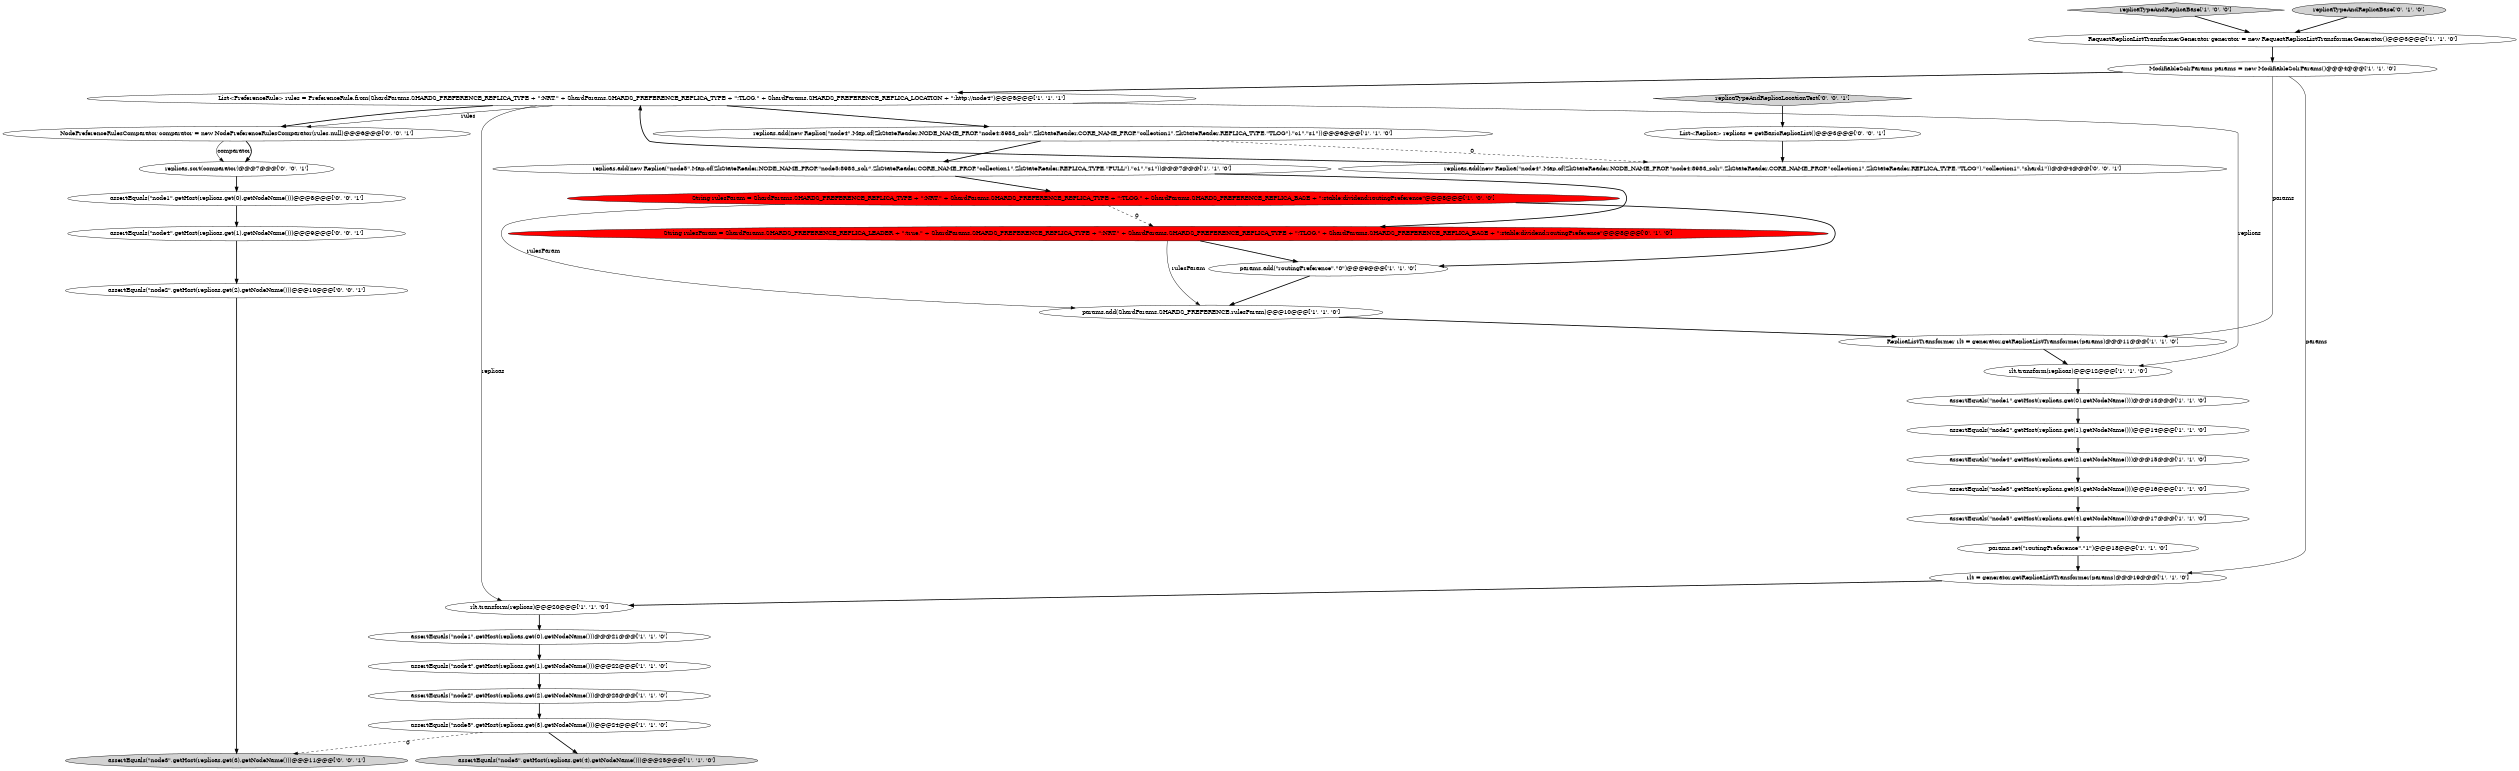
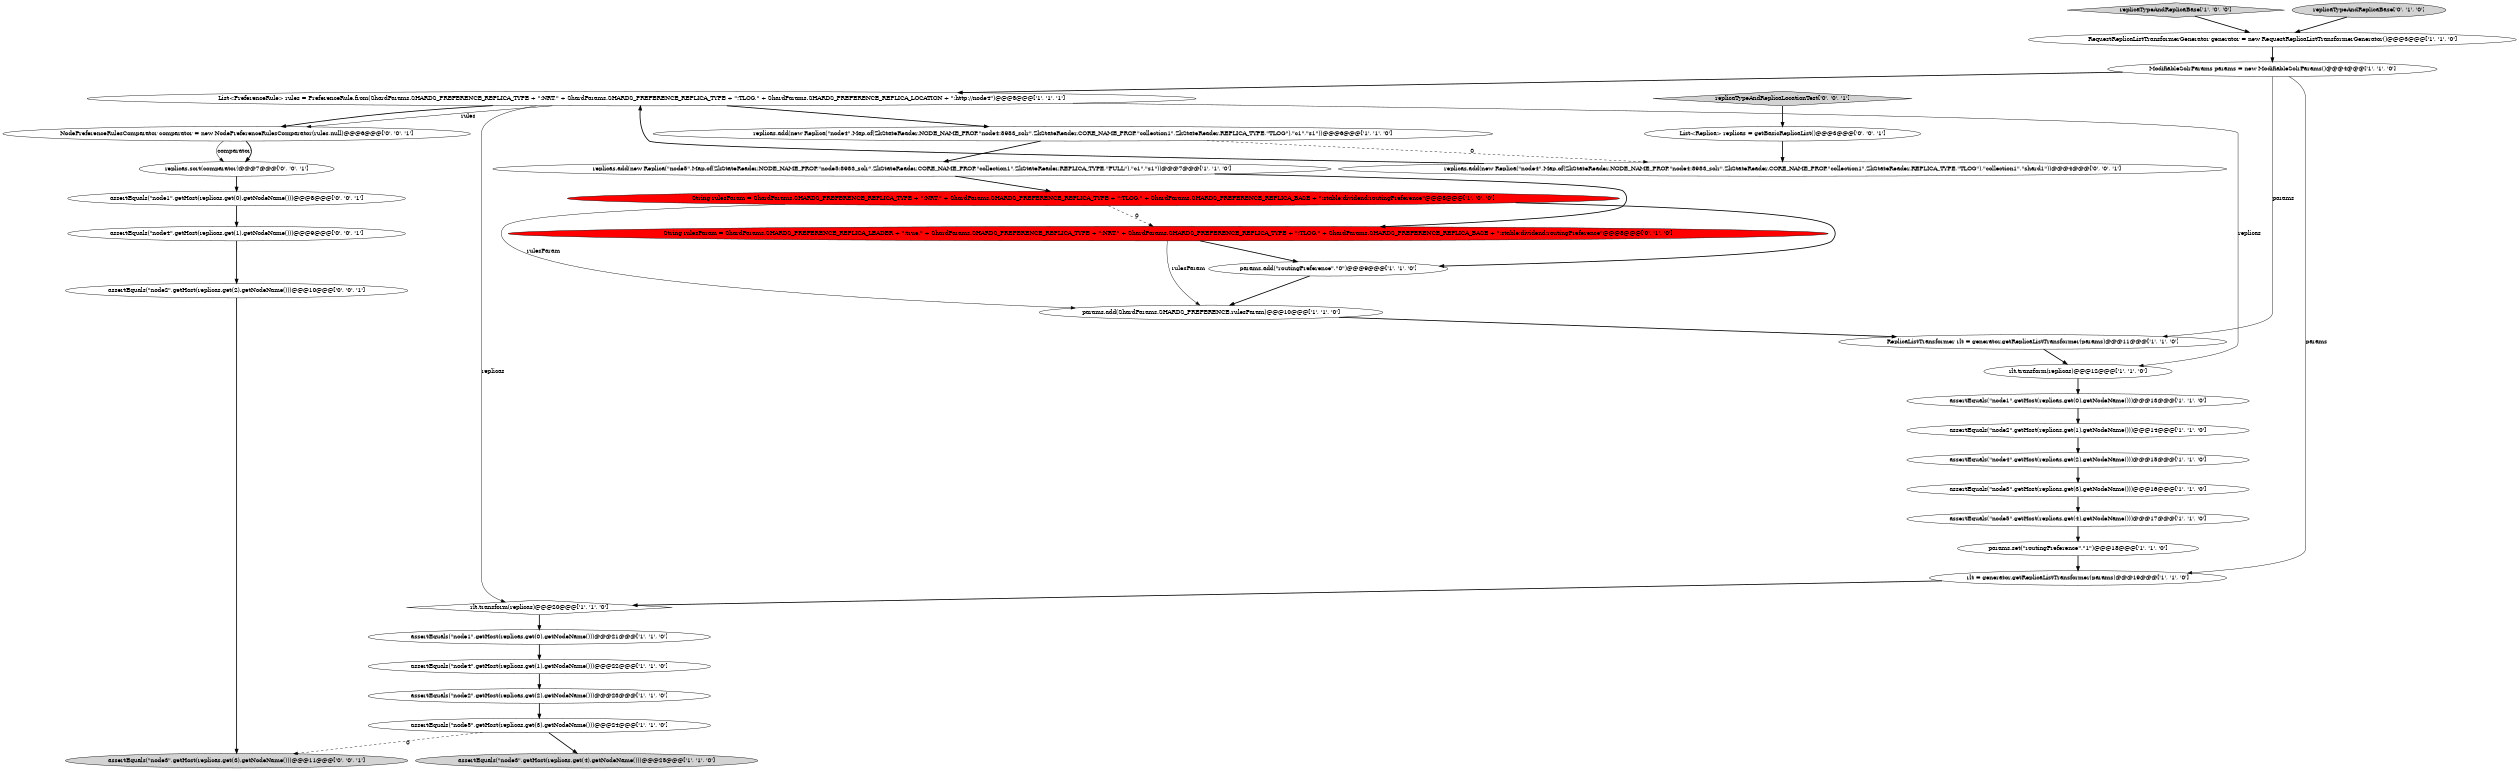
  digraph {
    node [fillcolor=white shape=ellipse style=filled]
    edge [style=bold]
    n1 [label="replicas.sort(comparator)@@@7@@@['0', '0', '1']"]
    n2 [label="assertEquals(\"node1\",getHost(replicas.get(0).getNodeName()))@@@8@@@['0', '0', '1']"]
    n3 [label="assertEquals(\"node4\",getHost(replicas.get(1).getNodeName()))@@@9@@@['0', '0', '1']"]
    n4 [label="ReplicaListTransformer rlt = generator.getReplicaListTransformer(params)@@@11@@@['1', '1', '0']"]
    n5 [label="rlt.transform(replicas)@@@12@@@['1', '1', '0']"]
    n6 [label="assertEquals(\"node1\",getHost(replicas.get(0).getNodeName()))@@@13@@@['1', '1', '0']"]
    n7 [fillcolor=lightgray label="replicaTypeAndReplicaBase['1', '0', '0']" shape=diamond]
    n8 [label="RequestReplicaListTransformerGenerator generator = new RequestReplicaListTransformerGenerator()@@@3@@@['1', '1', '0']"]
    n9 [label="ModifiableSolrParams params = new ModifiableSolrParams()@@@4@@@['1', '1', '0']"]
    n10 [label="replicas.add(new Replica(\"node4\",Map.of(ZkStateReader.NODE_NAME_PROP,\"node4:8983_solr\",ZkStateReader.CORE_NAME_PROP,\"collection1\",ZkStateReader.REPLICA_TYPE,\"TLOG\"),\"c1\",\"s1\"))@@@6@@@['1', '1', '0']"]
    n11 [label="replicas.add(new Replica(\"node4\",Map.of(ZkStateReader.NODE_NAME_PROP,\"node4:8983_solr\",ZkStateReader.CORE_NAME_PROP,\"collection1\",ZkStateReader.REPLICA_TYPE,\"TLOG\"),\"collection1\",\"shard1\"))@@@4@@@['0', '0', '1']"]
    n12 [label="replicas.add(new Replica(\"node5\",Map.of(ZkStateReader.NODE_NAME_PROP,\"node5:8983_solr\",ZkStateReader.CORE_NAME_PROP,\"collection1\",ZkStateReader.REPLICA_TYPE,\"PULL\"),\"c1\",\"s1\"))@@@7@@@['1', '1', '0']"]
    n13 [label="List<PreferenceRule> rules = PreferenceRule.from(ShardParams.SHARDS_PREFERENCE_REPLICA_TYPE + \":NRT,\" + ShardParams.SHARDS_PREFERENCE_REPLICA_TYPE + \":TLOG,\" + ShardParams.SHARDS_PREFERENCE_REPLICA_LOCATION + \":http://node4\")@@@5@@@['1', '1', '1']"]
    n14 [fillcolor=red label="String rulesParam = ShardParams.SHARDS_PREFERENCE_REPLICA_LEADER + \":true,\" + ShardParams.SHARDS_PREFERENCE_REPLICA_TYPE + \":NRT,\" + ShardParams.SHARDS_PREFERENCE_REPLICA_TYPE + \":TLOG,\" + ShardParams.SHARDS_PREFERENCE_REPLICA_BASE + \":stable:dividend:routingPreference\"@@@8@@@['0', '1', '0']"]
    n15 [fillcolor=red label="String rulesParam = ShardParams.SHARDS_PREFERENCE_REPLICA_TYPE + \":NRT,\" + ShardParams.SHARDS_PREFERENCE_REPLICA_TYPE + \":TLOG,\" + ShardParams.SHARDS_PREFERENCE_REPLICA_BASE + \":stable:dividend:routingPreference\"@@@8@@@['1', '0', '0']"]
    n16 [label="assertEquals(\"node4\",getHost(replicas.get(2).getNodeName()))@@@15@@@['1', '1', '0']"]
    n17 [label="assertEquals(\"node3\",getHost(replicas.get(3).getNodeName()))@@@16@@@['1', '1', '0']"]
    n18 [label="assertEquals(\"node5\",getHost(replicas.get(4).getNodeName()))@@@17@@@['1', '1', '0']"]
    n19 [label="assertEquals(\"node2\",getHost(replicas.get(2).getNodeName()))@@@10@@@['0', '0', '1']"]
    n20 [label="assertEquals(\"node2\",getHost(replicas.get(1).getNodeName()))@@@14@@@['1', '1', '0']"]
    n21 [label="assertEquals(\"node5\",getHost(replicas.get(3).getNodeName()))@@@24@@@['1', '1', '0']"]
    n22 [fillcolor=lightgray label="assertEquals(\"node3\",getHost(replicas.get(4).getNodeName()))@@@25@@@['1', '1', '0']"]
    n23 [fillcolor=lightgray label="assertEquals(\"node3\",getHost(replicas.get(3).getNodeName()))@@@11@@@['0', '0', '1']"]
    n24 [label="List<Replica> replicas = getBasicReplicaList()@@@3@@@['0', '0', '1']"]
    n25 [label="NodePreferenceRulesComparator comparator = new NodePreferenceRulesComparator(rules,null)@@@6@@@['0', '0', '1']"]
-   n26 [label="rlt.transform(replicas)@@@20@@@['1', '1', '0']"]
+   n26 [label="rlt.transform(replicas)@@@20@@@['1', '1', '0']" shape=diamond]
    n27 [label="params.add(ShardParams.SHARDS_PREFERENCE,rulesParam)@@@10@@@['1', '1', '0']"]
    n28 [label="params.add(\"routingPreference\",\"0\")@@@9@@@['1', '1', '0']"]
    n29 [label="assertEquals(\"node1\",getHost(replicas.get(0).getNodeName()))@@@21@@@['1', '1', '0']"]
    n30 [label="params.set(\"routingPreference\",\"1\")@@@18@@@['1', '1', '0']"]
    n31 [label="rlt = generator.getReplicaListTransformer(params)@@@19@@@['1', '1', '0']"]
    n32 [label="assertEquals(\"node4\",getHost(replicas.get(1).getNodeName()))@@@22@@@['1', '1', '0']"]
    n33 [label="assertEquals(\"node2\",getHost(replicas.get(2).getNodeName()))@@@23@@@['1', '1', '0']"]
    n34 [fillcolor=lightgray label="replicaTypeAndReplicaLocationTest['0', '0', '1']" shape=diamond]
    n35 [fillcolor=lightgray label="replicaTypeAndReplicaBase['0', '1', '0']"]
    n1 -> n2
    n2 -> n3
    n3 -> n19
    n4 -> n5
    n5 -> n6
    n6 -> n20
    n7 -> n8
    n8 -> n9
    n9 -> n4 [label=params style=solid]
    n9 -> n13
    n9 -> n31 [label=params style=solid]
    n10 -> n11 [label=0 style=dashed]
    n10 -> n12
    n11 -> n13
    n12 -> n14
    n12 -> n15
    n13 -> n5 [label=replicas style=solid]
    n13 -> n10
    n13 -> n25 [label=rules style=solid]
    n13 -> n25
    n13 -> n26 [label=replicas style=solid]
    n14 -> n27 [label=rulesParam style=solid]
    n14 -> n28
    n15 -> n14 [label=0 style=dashed]
    n15 -> n27 [label=rulesParam style=solid]
    n15 -> n28
    n16 -> n17
    n17 -> n18
    n18 -> n30
    n19 -> n23
    n20 -> n16
    n21 -> n22
    n21 -> n23 [label=0 style=dashed]
    n24 -> n11
    n25 -> n1 [label=comparator style=solid]
    n25 -> n1
    n26 -> n29
    n27 -> n4
    n28 -> n27
    n29 -> n32
    n30 -> n31
    n31 -> n26
    n32 -> n33
    n33 -> n21
    n34 -> n24
    n35 -> n8
  }
